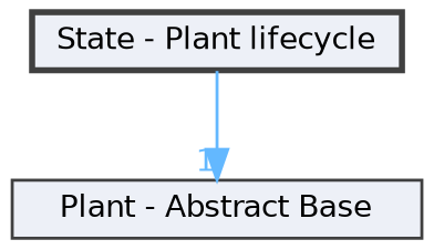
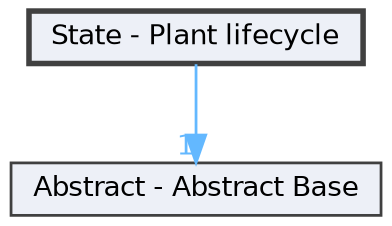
  digraph {
    compound=true
    node [color=grey25 fillcolor="#edf0f7" fontname=Helvetica fontsize=10 shape=box]
    n1 [height=0.2 label="State - Plant lifecycle" style="filled,bold" width=0.4]
-   n2 [height=0.2 label="Plant - Abstract Base" style=filled width=0.4]
+   n2 [height=0.2 label="Abstract - Abstract Base" style=filled width=0.4]
    n1 -> n2 [color=steelblue1 fontcolor=steelblue1 fontname=Helvetica fontsize=10 headlabel=1 labeldistance=1.5 labelfontname=Helvetica labelfontsize=10]
  }
